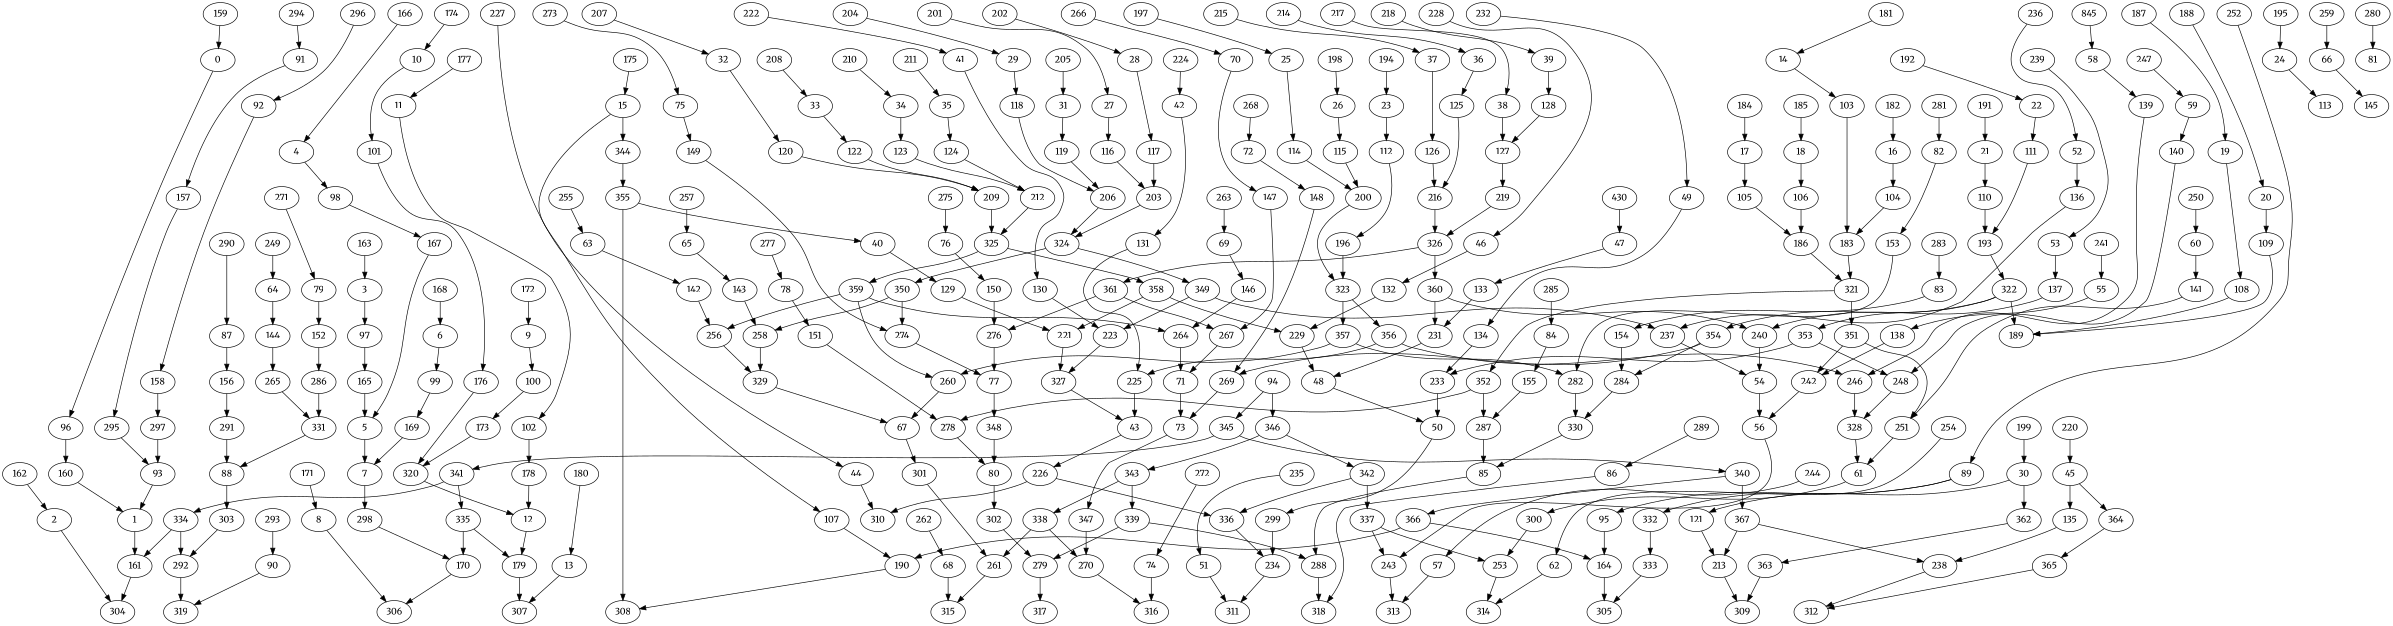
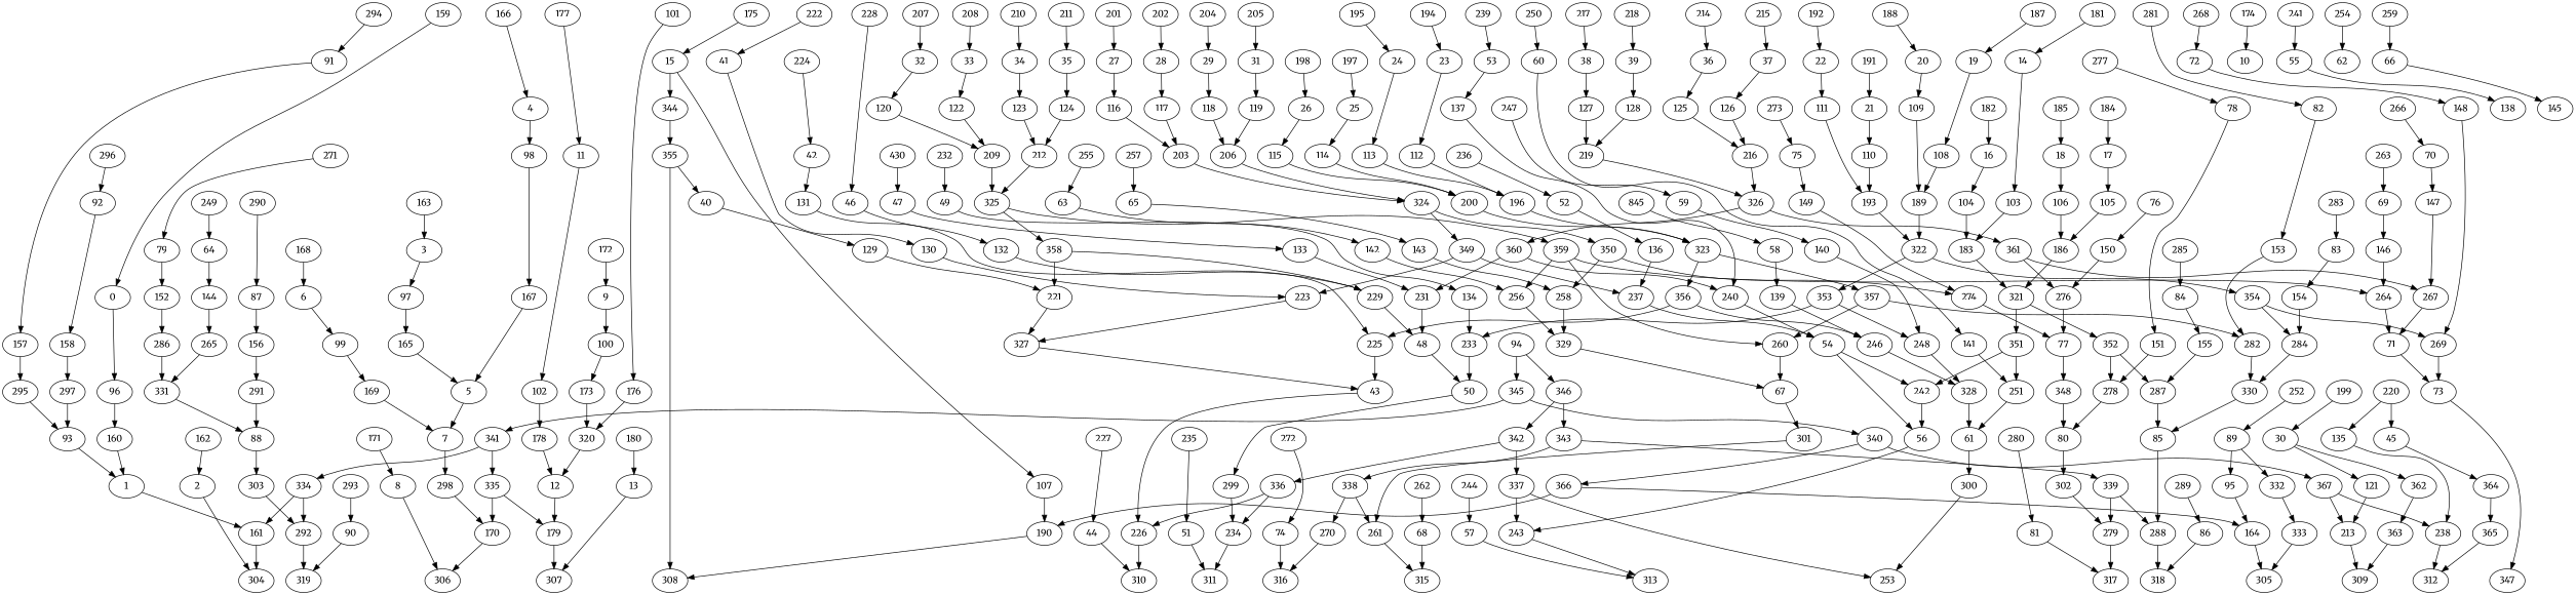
  digraph {
    fontname=Merriweather
    node [fontname=Merriweather]
    edge [fontname=Merriweather weight=0]
    0
    96
    160
    1
    161
    304
    2
    3
    97
    165
    4
    98
    167
    5
    7
    298
    6
    99
    169
    170
    8
    306
    9
    100
    173
    10
    101
    176
    11
    102
    178
    12
    179
    307
    13
    14
    103
    183
    15
    107
    344
    190
    355
    16
    104
    17
    105
    186
    18
    106
    19
    108
    189
    20
    109
    21
    110
    193
    22
    111
    23
    112
    196
    24
    113
    25
    114
    200
    26
    115
    27
    116
    203
    28
    117
    29
    118
    206
    30
    121
    362
    213
    363
    31
    119
    32
    120
    209
    33
    122
    34
    123
    212
    35
    124
    36
    125
    216
    37
    126
    38
    127
    219
    39
    128
    40
    129
    221
    41
    130
    223
    42
    131
    225
    43
    226
    310
    44
    45
    135
    364
    238
    365
    46
    132
    229
    47
    133
    231
    48
    50
    299
    49
    134
    233
    234
    51
    311
    52
    136
    237
    53
    137
    240
    54
    56
    243
    55
    138
    242
    313
    57
    58
    139
    246
    59
    140
    248
    60
    141
    251
    61
    300
    253
    62
-   314
    63
    142
    256
    64
    144
    265
    65
    143
    258
    66
    145
    67
    301
    261
    68
    315
    69
    146
    264
    70
    147
    267
    71
    73
    347
    72
    148
    269
    270
    74
    316
    75
    149
    274
    76
    150
    276
    77
    348
    80
    78
    151
    278
    79
    152
    286
    302
    279
    81
    317
    82
    153
    282
    83
    154
    284
    84
    155
    287
    85
    288
    318
    86
    87
    156
    291
    88
    303
    292
    89
    95
    332
    164
    333
    90
    319
    91
    157
    295
    92
    158
    297
    93
    94
    345
    346
    340
    341
    342
    343
    305
    320
    321
    308
    322
    323
    324
    325
    309
    326
    327
    312
    328
    329
    331
    260
    330
    159
    162
    163
    166
    168
    171
    172
    174
    175
    177
    180
    181
    182
    351
    352
    184
    185
    187
    188
    353
    354
    191
    192
    194
    195
    356
    357
    197
    198
    199
    201
    202
    349
    350
    204
    205
    207
    208
    358
    359
    210
    211
    214
    215
    360
    361
    217
    218
    220
    222
    224
    227
    228
    n327 [label=430]
    232
    235
    236
    239
    241
    244
    n334 [label=845]
    247
    249
    250
    252
    254
    255
    257
    259
    262
    263
    266
    268
    271
    272
    273
-   275
    277
    280
    281
    283
    285
    289
    290
    293
    294
    296
    334
    335
    336
    337
    338
    339
    366
    367
    0 -> 96
    96 -> 160 [weight=1]
    160 -> 1
    1 -> 161
    161 -> 304
    2 -> 304
    3 -> 97
    97 -> 165 [weight=17]
    165 -> 5
    4 -> 98
    98 -> 167
    167 -> 5
    5 -> 7
    7 -> 298 [weight=6]
    298 -> 170
    6 -> 99
    99 -> 169
    169 -> 7
    170 -> 306
    8 -> 306
    9 -> 100
    100 -> 173
    173 -> 320
-   10 -> 101
    101 -> 176
    176 -> 320
    11 -> 102
    102 -> 178 [weight=1]
    178 -> 12
    12 -> 179
    179 -> 307 [weight=1]
    13 -> 307
    14 -> 103
    103 -> 183
    183 -> 321
    15 -> 107
    15 -> 344 [weight=1]
    107 -> 190 [weight=1]
    344 -> 355 [weight=1]
    190 -> 308
    355 -> 40
    355 -> 308 [weight=1]
    16 -> 104 [weight=1]
    104 -> 183
    17 -> 105 [weight=17]
    105 -> 186
    186 -> 321 [weight=2]
    18 -> 106 [weight=21]
    106 -> 186 [weight=17]
    19 -> 108
    108 -> 189 [weight=1]
-   322 -> 189 [weight=3]
+   189 -> 322 [weight=3]
    20 -> 109
    109 -> 189
    21 -> 110 [weight=21]
    110 -> 193 [weight=2]
    193 -> 322
    22 -> 111
    111 -> 193
    23 -> 112
    112 -> 196
    196 -> 323 [weight=7]
    24 -> 113
+   113 -> 196
    25 -> 114
    114 -> 200
    200 -> 323
    26 -> 115
    115 -> 200
    27 -> 116 [weight=1]
    116 -> 203
    203 -> 324
    28 -> 117
    117 -> 203 [weight=1]
    29 -> 118
    118 -> 206
    206 -> 324
    30 -> 121
    30 -> 362
    121 -> 213
    362 -> 363
    213 -> 309 [weight=1]
    363 -> 309 [weight=1]
    31 -> 119 [weight=1]
    119 -> 206
    32 -> 120
    120 -> 209
    209 -> 325 [weight=17]
    33 -> 122
    122 -> 209
    34 -> 123 [weight=35]
    123 -> 212 [weight=2]
    212 -> 325 [weight=2]
    35 -> 124
    124 -> 212
    36 -> 125
    125 -> 216
    216 -> 326 [weight=1]
    37 -> 126
    126 -> 216
    38 -> 127 [weight=1]
    127 -> 219 [weight=17]
    219 -> 326 [weight=2]
    39 -> 128 [weight=17]
-   128 -> 127
+   128 -> 219
    40 -> 129
    129 -> 221
    221 -> 327
    41 -> 130
    130 -> 223 [weight=1]
    223 -> 327
    42 -> 131
    131 -> 225
    225 -> 43 [weight=4]
    43 -> 226
    226 -> 310 [weight=1]
    44 -> 310
-   45 -> 135
+   220 -> 135
    45 -> 364
    135 -> 238
    364 -> 365
    238 -> 312
    365 -> 312
    46 -> 132 [weight=1]
    132 -> 229
    229 -> 48 [weight=2]
    47 -> 133
    133 -> 231 [weight=1]
    231 -> 48
    48 -> 50
    50 -> 299
    299 -> 234 [weight=2]
    49 -> 134
    134 -> 233 [weight=1]
    233 -> 50 [weight=5]
    234 -> 311
    51 -> 311
    52 -> 136
    136 -> 237
    237 -> 54
    53 -> 137
    137 -> 240
    240 -> 54 [weight=2]
    54 -> 56 [weight=5]
    56 -> 243
    243 -> 313
    55 -> 138
-   138 -> 242 [weight=1]
+   54 -> 242 [weight=1]
    242 -> 56 [weight=1]
    57 -> 313
    58 -> 139
    139 -> 246
    246 -> 328 [weight=1]
    59 -> 140
    140 -> 248
    248 -> 328
    60 -> 141
    141 -> 251
    251 -> 61
    61 -> 300 [weight=1]
    300 -> 253
-   253 -> 314
-   62 -> 314
    63 -> 142
    142 -> 256
    256 -> 329 [weight=3]
    64 -> 144 [weight=22]
    144 -> 265
    265 -> 331 [weight=18]
    65 -> 143
    143 -> 258 [weight=2]
    258 -> 329 [weight=9]
    66 -> 145
    67 -> 301
    301 -> 261
    261 -> 315 [weight=20]
    68 -> 315 [weight=22]
    69 -> 146
    146 -> 264 [weight=18]
    264 -> 71 [weight=19]
    70 -> 147
    147 -> 267
    267 -> 71
    71 -> 73 [weight=20]
    73 -> 347
-   347 -> 270 [weight=20]
    72 -> 148
    148 -> 269
    269 -> 73 [weight=2]
    270 -> 316
    74 -> 316 [weight=19]
    75 -> 149
    149 -> 274
    274 -> 77
    76 -> 150 [weight=18]
    150 -> 276 [weight=22]
    276 -> 77 [weight=22]
    77 -> 348 [weight=18]
    348 -> 80 [weight=22]
    80 -> 302 [weight=27]
    78 -> 151
    151 -> 278
    278 -> 80 [weight=23]
    79 -> 152 [weight=22]
    152 -> 286
    286 -> 331 [weight=21]
    302 -> 279
    279 -> 317 [weight=1]
+   81 -> 317
    82 -> 153
    153 -> 282
    282 -> 330 [weight=17]
    83 -> 154
    154 -> 284 [weight=17]
    284 -> 330 [weight=2]
    84 -> 155
    155 -> 287
    287 -> 85 [weight=17]
    85 -> 288
    288 -> 318 [weight=1]
    86 -> 318
    87 -> 156 [weight=17]
    156 -> 291 [weight=34]
    291 -> 88 [weight=24]
    88 -> 303 [weight=22]
    303 -> 292
    292 -> 319 [weight=23]
    89 -> 95
    89 -> 332
    95 -> 164 [weight=1]
    332 -> 333 [weight=1]
    164 -> 305
    333 -> 305
    90 -> 319
    91 -> 157
    157 -> 295
    295 -> 93 [weight=1]
    92 -> 158
    158 -> 297 [weight=1]
    297 -> 93 [weight=2]
    93 -> 1
    94 -> 345
    94 -> 346 [weight=3]
    345 -> 340
    345 -> 341
    346 -> 342
    346 -> 343 [weight=4]
    340 -> 366
    340 -> 367 [weight=5]
    341 -> 334 [weight=2]
    341 -> 335
    342 -> 336 [weight=3]
    342 -> 337 [weight=10]
    343 -> 338 [weight=4]
    343 -> 339 [weight=2]
    320 -> 12
    321 -> 351 [weight=5]
    321 -> 352 [weight=1]
    322 -> 353 [weight=1]
    322 -> 354 [weight=3]
    323 -> 356
    323 -> 357
    324 -> 349
    324 -> 350 [weight=2]
    325 -> 358
    325 -> 359 [weight=12]
    326 -> 360 [weight=6]
    326 -> 361
    327 -> 43
    328 -> 61
    329 -> 67
    331 -> 88
    260 -> 67 [weight=4]
    330 -> 85
    159 -> 0
    162 -> 2
    163 -> 3 [weight=17]
    166 -> 4
    168 -> 6 [weight=20]
    171 -> 8
    172 -> 9 [weight=23]
    174 -> 10
    175 -> 15
    177 -> 11
    180 -> 13
    181 -> 14
    182 -> 16 [weight=23]
    351 -> 242 [weight=4]
    351 -> 251
    352 -> 278 [weight=2]
    352 -> 287 [weight=9]
    184 -> 17 [weight=18]
    185 -> 18 [weight=22]
    187 -> 19
    188 -> 20
    353 -> 233 [weight=5]
    353 -> 248 [weight=3]
    354 -> 269
    354 -> 284 [weight=5]
    191 -> 21 [weight=22]
    192 -> 22
    194 -> 23
    195 -> 24
    356 -> 225 [weight=4]
    356 -> 246 [weight=1]
    357 -> 282 [weight=5]
    357 -> 260 [weight=7]
    197 -> 25
    198 -> 26
    199 -> 30
    201 -> 27
    202 -> 28
    349 -> 223 [weight=3]
    349 -> 237 [weight=2]
    350 -> 258 [weight=1]
    350 -> 274 [weight=2]
    204 -> 29
    205 -> 31 [weight=3]
    207 -> 32
    208 -> 33
    358 -> 221 [weight=5]
    358 -> 229
    359 -> 256 [weight=1]
    359 -> 264 [weight=19]
    359 -> 260
    210 -> 34
    211 -> 35
    214 -> 36
    215 -> 37
    360 -> 231
    360 -> 240 [weight=2]
    361 -> 267
    361 -> 276 [weight=2]
    217 -> 38
    218 -> 39
    220 -> 45 [weight=1]
    222 -> 41
    224 -> 42
    227 -> 44
    228 -> 46
    n327 -> 47 [weight=17]
    232 -> 49
    235 -> 51
    236 -> 52
    239 -> 53
    241 -> 55
    244 -> 57
    n334 -> 58
    247 -> 59
    249 -> 64 [weight=20]
    250 -> 60
    252 -> 89
    254 -> 62
    255 -> 63
    257 -> 65 [weight=21]
    259 -> 66 [weight=1]
    262 -> 68 [weight=23]
    263 -> 69 [weight=22]
    266 -> 70
    268 -> 72
    271 -> 79
    272 -> 74
    273 -> 75
-   275 -> 76
    277 -> 78
    280 -> 81
    281 -> 82
    283 -> 83 [weight=17]
    285 -> 84 [weight=17]
    289 -> 86
    290 -> 87
    293 -> 90 [weight=19]
    294 -> 91
    296 -> 92
    334 -> 161 [weight=1]
    334 -> 292 [weight=6]
    335 -> 170 [weight=2]
    335 -> 179
-   226 -> 336
+   336 -> 226
    336 -> 234
    337 -> 243 [weight=1]
    337 -> 253
    338 -> 261 [weight=23]
    338 -> 270 [weight=17]
    339 -> 279 [weight=11]
    339 -> 288
    366 -> 190 [weight=9]
    366 -> 164
    367 -> 213
    367 -> 238
  }
